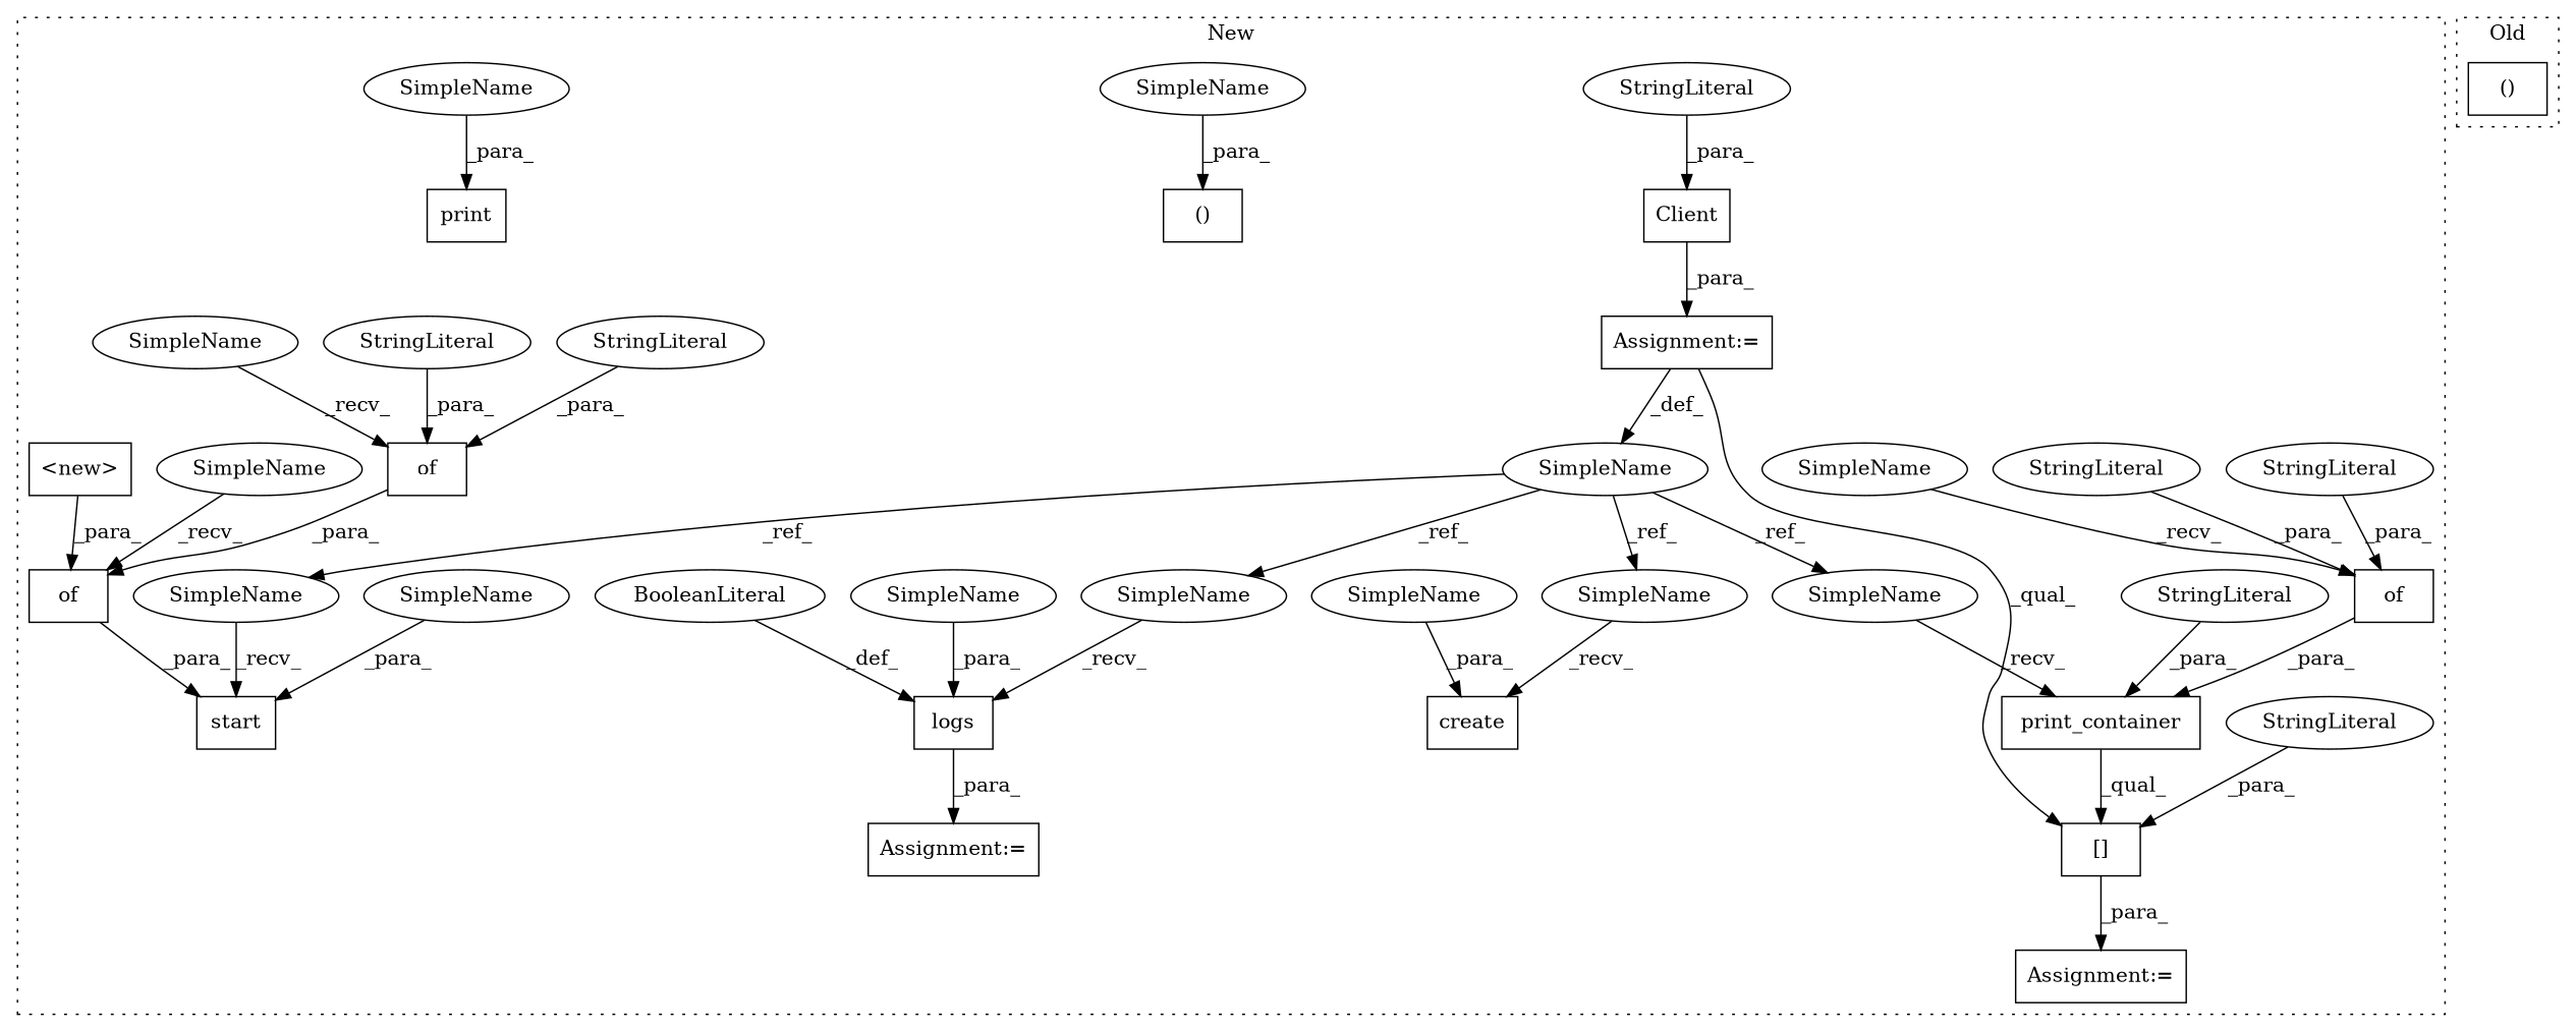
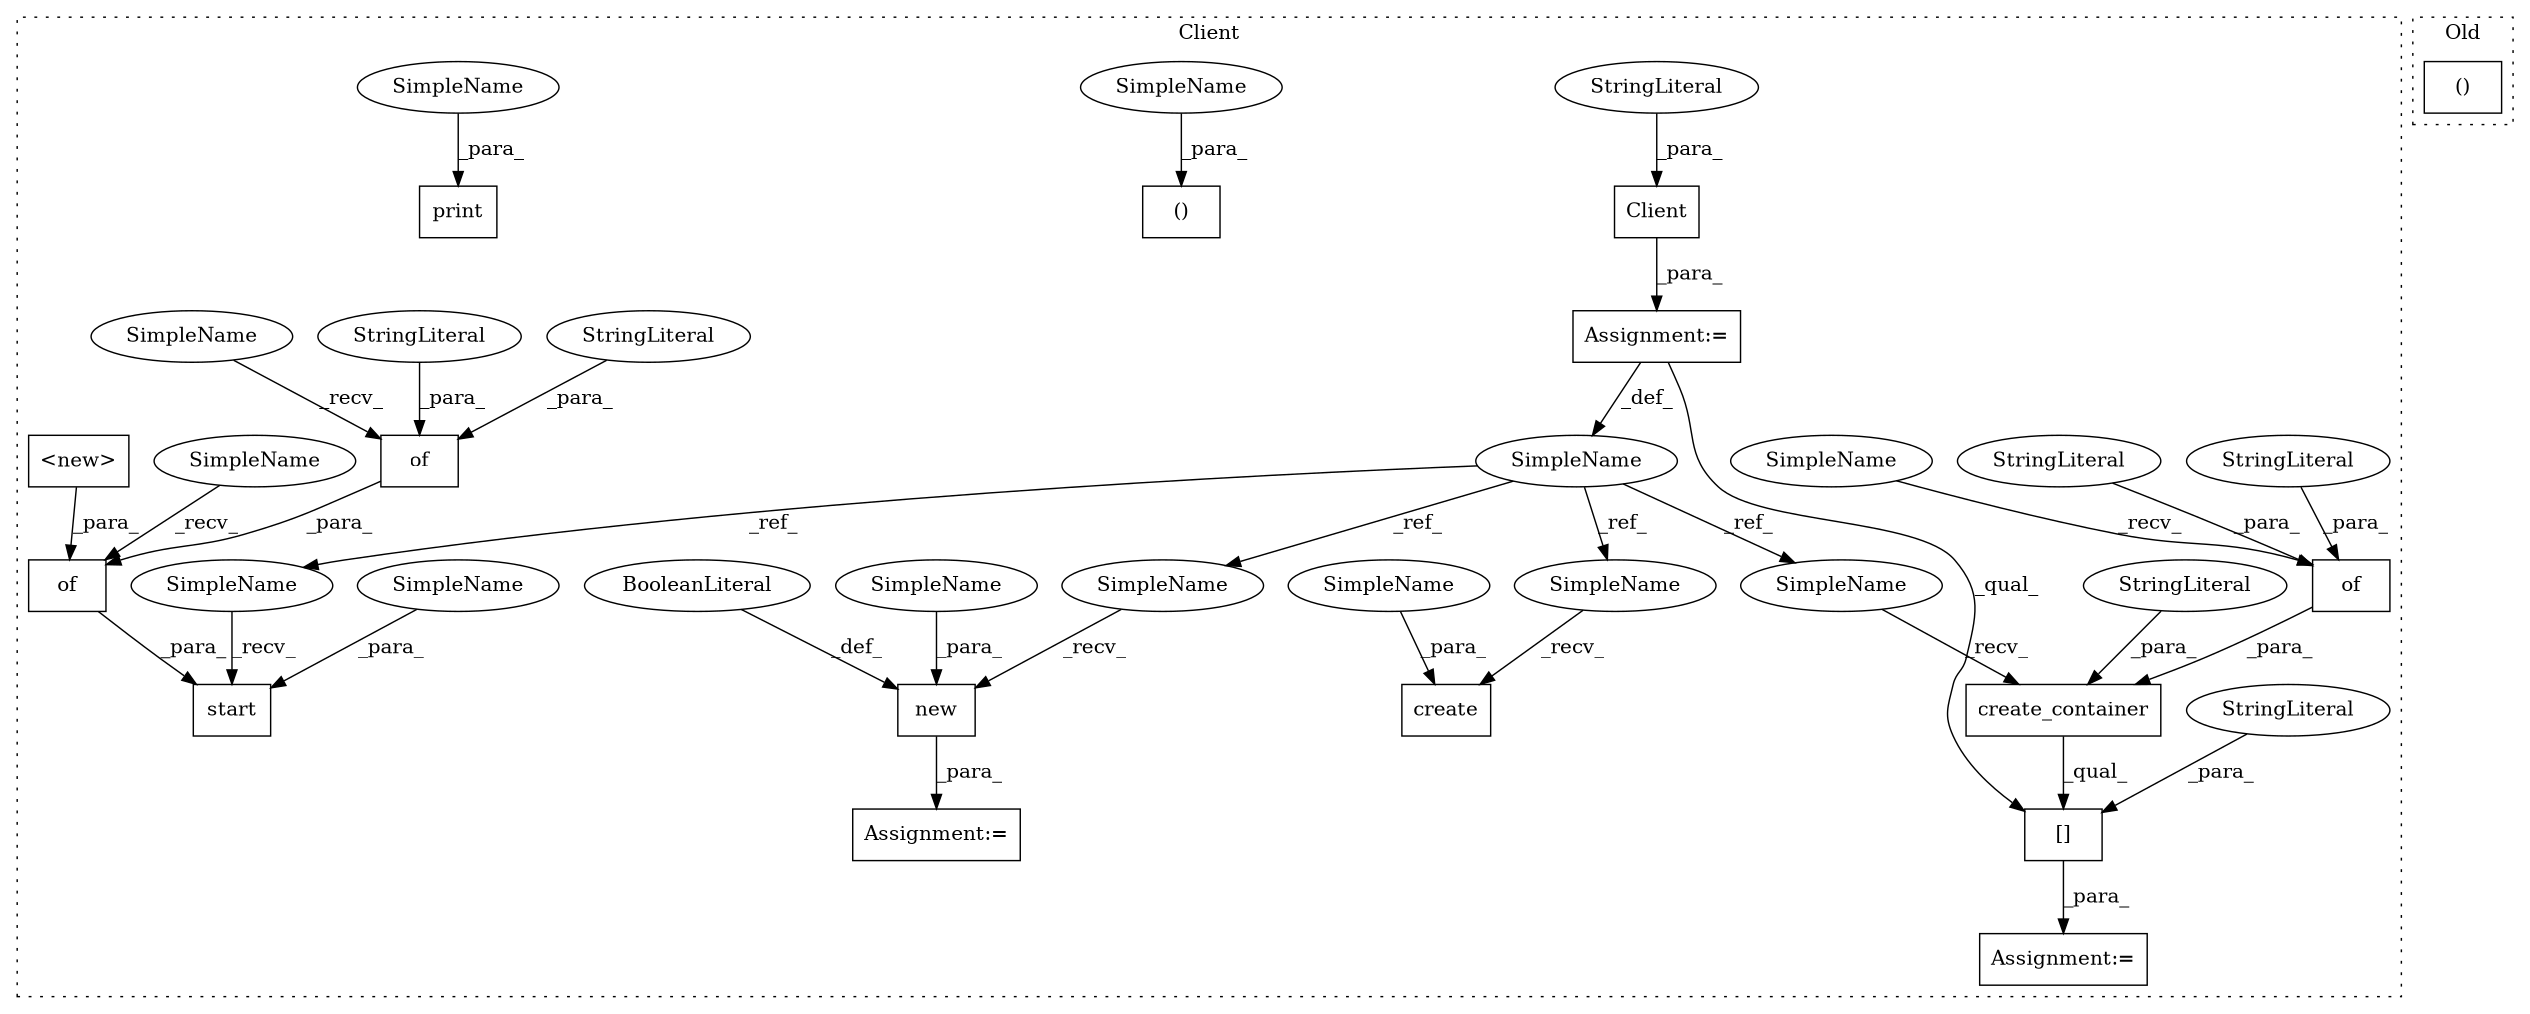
  digraph {
    node [a=42 l=6 shape=ellipse]
    n1 [a=32 l="7,1" label=Client s="9852,9887" shape=box]
    n2 [a=7 l=1 label="Assignment:=" s=10166 shape=box]
    n3 [a=7 l=2 label="Assignment:=" s=9937 shape=box]
    n4 [a=7 l=1 label="Assignment:=" s=9851 shape=box]
    n5 [a=45 l=28 label=StringLiteral s=9859]
-   n6 [a=32 l="17,1" label=print_container s="9946,10003" shape=box]
+   n6 [a=32 l="17,1" label=create_container s="9946,10003" shape=box]
    n7 [a=32 l="5,1" label=create s="10136,10148" shape=box]
    n8 [a=2 l="66,1" label="[]" s="9939,10009" shape=box]
    n9 [a=32 l="6,1" label=start s="10047,10120" shape=box]
    n10 [a=106 l=34 label="()" s=9903 shape=box]
    n11 [label=SimpleName s=9845]
    n12 [a=45 l=15 label=StringLiteral s=9963]
    n13 [a=45 l=4 label=StringLiteral s=10005]
    n14 [a=32 l="3,1" label=of s="9983,10002" shape=box]
    n15 [a=32 l="3,1" label=of s="10095,10118" shape=box]
    n16 [a=45 label=StringLiteral s=10098]
    n17 [a=45 l=13 label=StringLiteral s=9986]
    n18 [a=45 l=13 label=StringLiteral s=10105]
    n19 [a=45 l=2 label=StringLiteral s=10000]
    n20 [a=32 l="3,1" label=of s="10065,10119" shape=box]
    n21 [a=14 l=22 label="<new>" s=10068 shape=box]
-   n22 [a=32 l="5,1" label=logs s="10174,10196" shape=box]
+   n22 [a=32 l="5,1" label=new s="10174,10196" shape=box]
    n23 [a=9 l=4 label=BooleanLiteral s=10192]
    n24 [a=32 l="6,1" label=print s="10018,10031" shape=box]
    n25 [label=SimpleName s=10129]
    n26 [label=SimpleName s=9939]
    n27 [label=SimpleName s=10040]
    n28 [label=SimpleName s=10167]
    n29 [l=7 label=SimpleName s=10179]
    n30 [l=7 label=SimpleName s=10053]
    n31 [l=7 label=SimpleName s=9930]
    n32 [l=7 label=SimpleName s=10024]
    n33 [l=7 label=SimpleName s=10141]
    n34 [l=3 label=SimpleName s=10091]
    n35 [l=3 label=SimpleName s=9979]
    n36 [l=3 label=SimpleName s=10061]
    n37 [a=106 l=25 label="()" s=10437 shape=box]
    subgraph cluster_1 {
-     label=New
+     label=Client
      style=dotted
      n1
      n2
      n3
      n4
      n5
      n6
      n7
      n8
      n9
      n10
      n11
      n12
      n13
      n14
      n15
      n16
      n17
      n18
      n19
      n20
      n21
      n22
      n23
      n24
      n25
      n26
      n27
      n28
      n29
      n30
      n31
      n32
      n33
      n34
      n35
      n36
    }
    subgraph cluster_2 {
      label=Old
      style=dotted
      n37
    }
    n1 -> n4 [label=_para_]
    n4 -> n8 [label=_qual_]
    n4 -> n11 [label=_def_]
    n5 -> n1 [label=_para_]
    n6 -> n8 [label=_qual_]
    n8 -> n3 [label=_para_]
    n11 -> n25 [label=_ref_]
    n11 -> n26 [label=_ref_]
    n11 -> n27 [label=_ref_]
    n11 -> n28 [label=_ref_]
    n12 -> n6 [label=_para_]
    n13 -> n8 [label=_para_]
    n14 -> n6 [label=_para_]
    n15 -> n20 [label=_para_]
    n16 -> n15 [label=_para_]
    n17 -> n14 [label=_para_]
    n18 -> n15 [label=_para_]
    n19 -> n14 [label=_para_]
    n20 -> n9 [label=_para_]
    n21 -> n20 [label=_para_]
    n22 -> n2 [label=_para_]
    n23 -> n22 [label=_def_]
    n25 -> n7 [label=_recv_]
    n26 -> n6 [label=_recv_]
    n27 -> n9 [label=_recv_]
    n28 -> n22 [label=_recv_]
    n29 -> n22 [label=_para_]
    n30 -> n9 [label=_para_]
    n31 -> n10 [label=_para_]
    n32 -> n24 [label=_para_]
    n33 -> n7 [label=_para_]
    n34 -> n15 [label=_recv_]
    n35 -> n14 [label=_recv_]
    n36 -> n20 [label=_recv_]
  }
